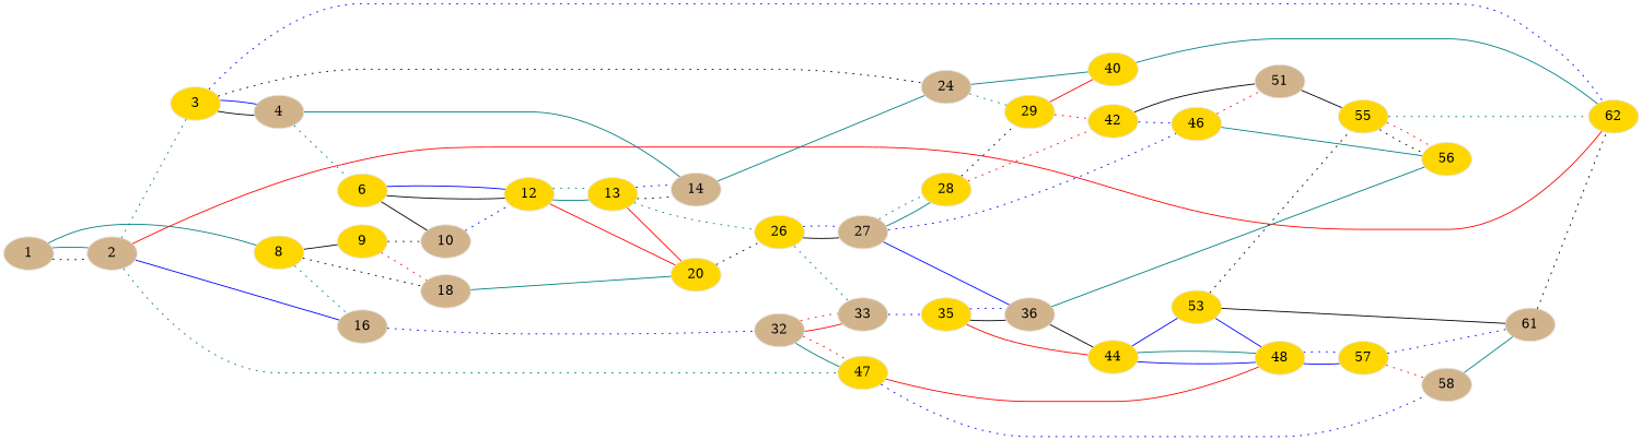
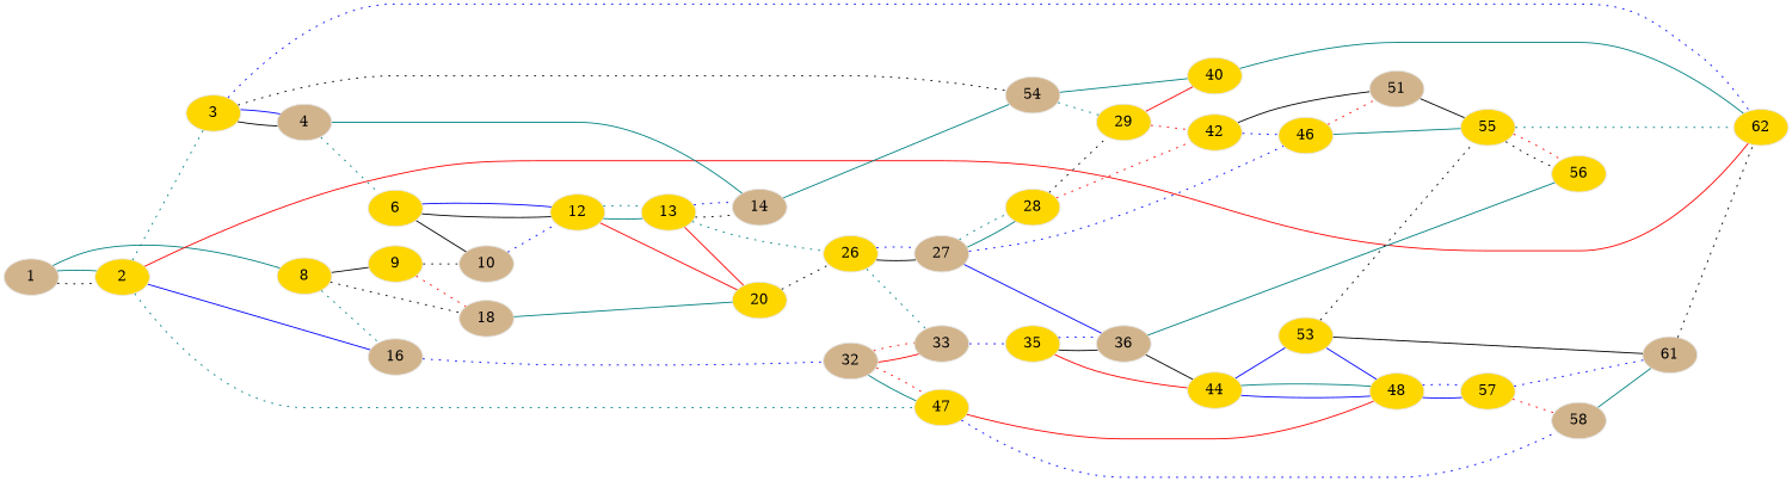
  graph {
    rankdir=LR
    node [color=gray90 fillcolor=gold style=filled]
    edge [color=teal style=dotted]
    1 [fillcolor=tan]
-   2 [fillcolor=tan super="+49"]
+   2 [super="+49"]
    8 [super="+17"]
    3
    16 [fillcolor=tan super="+31"]
    47 [super="+52"]
    62 [super="+63"]
    9 [super="+19"]
    18 [fillcolor=tan]
    4 [fillcolor=tan super="+5"]
-   24 [fillcolor=tan super="+25"]
+   24 [fillcolor=tan super="+25" label=54]
    32 [fillcolor=tan]
    48
    58 [fillcolor=tan]
    6 [super="+7"]
    14 [fillcolor=tan super="+22"]
    29 [super="+39"]
    40
    10 [fillcolor=tan super="+11"]
    12 [super="+15"]
    13 [super="+23"]
    20 [super="+21"]
    26 [super="+30"]
    27 [fillcolor=tan super="+38"]
    33 [fillcolor=tan super="+34"]
    42 [super="+43"]
    28
    36 [fillcolor=tan super="+37"]
    46 [super="+50"]
    35 [super="+41"]
    44 [super="+45"]
    56
    51 [fillcolor=tan]
    53 [super="+54"]
    55 [super="+60"]
    57 [super="+59"]
    61 [fillcolor=tan super="+64"]
    1 -- 2 [color=black]
    1 -- 2 [style=solid]
    1 -- 8 [style=solid]
    2 -- 3
    2 -- 16 [color=blue style=solid weight=2]
    2 -- 47
    2 -- 62 [color=red style=solid]
    8 -- 16
    8 -- 9 [color=black style=solid]
    8 -- 18 [color=black]
    3 -- 62 [color=blue]
    3 -- 4 [color=black style=solid]
    3 -- 4 [color=blue style=solid]
    3 -- 24 [color=black]
    16 -- 32 [color=blue]
    47 -- 48 [color=red style=solid]
    47 -- 58 [color=blue]
    9 -- 18 [color=red]
    9 -- 10 [color=black weight=2]
    18 -- 20 [style=solid]
    4 -- 6
    4 -- 14 [style=solid weight=2]
    24 -- 29
    24 -- 40 [style=solid]
    32 -- 47 [style=solid]
    32 -- 47 [color=red]
    32 -- 33 [color=red style=solid]
    32 -- 33 [color=red]
    48 -- 57 [color=blue style=solid]
    48 -- 57 [color=blue]
    58 -- 61 [style=solid]
    6 -- 10 [color=black style=solid]
    6 -- 12 [color=black style=solid]
    6 -- 12 [color=blue style=solid]
    14 -- 24 [style=solid]
    29 -- 40 [color=red style=solid]
    29 -- 42 [color=red]
    40 -- 62 [style=solid]
    10 -- 12 [color=blue]
    12 -- 13 [style=solid]
    12 -- 13
    12 -- 20 [color=red style=solid]
    13 -- 14 [color=black]
    13 -- 14 [color=blue]
    13 -- 20 [color=red style=solid]
    13 -- 26
    20 -- 26 [color=black]
    26 -- 27 [color=black style=solid]
    26 -- 27 [color=blue]
    26 -- 33
    27 -- 28 [style=solid]
    27 -- 28
    27 -- 36 [color=blue style=solid]
    27 -- 46 [color=blue]
    33 -- 35 [color=blue weight=2]
    42 -- 46 [color=blue]
    42 -- 51 [color=black style=solid]
    28 -- 29 [color=black]
    28 -- 42 [color=red]
    36 -- 44 [color=black style=solid]
    36 -- 56 [style=solid]
-   46 -- 56 [style=solid]
+   46 -- 55 [style=solid]
    46 -- 51 [color=red]
    35 -- 36 [color=black style=solid]
    35 -- 36 [color=blue]
    35 -- 44 [color=red style=solid]
    44 -- 48 [color=blue style=solid]
    44 -- 48 [style=solid]
    44 -- 53 [color=blue style=solid]
    51 -- 55 [color=black style=solid]
    53 -- 48 [color=blue style=solid]
    53 -- 55 [color=black]
    53 -- 61 [color=black style=solid]
    55 -- 62
    55 -- 56 [color=black]
    55 -- 56 [color=red]
    57 -- 58 [color=red]
    57 -- 61 [color=blue]
    61 -- 62 [color=black]
  }
